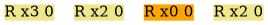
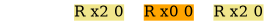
  digraph {
    node [idx=0 loc=2 shape=plain type=R style=filled fillcolor=khaki]
-   n1 [label="R x3 0" loc=3 th=0]
    n2 [label="R x2 0" th=3]
    n3 [label="R x0 0" loc=0 th=2 fillcolor=orange]
    n4 [label="R x2 0" th=1]
  }
